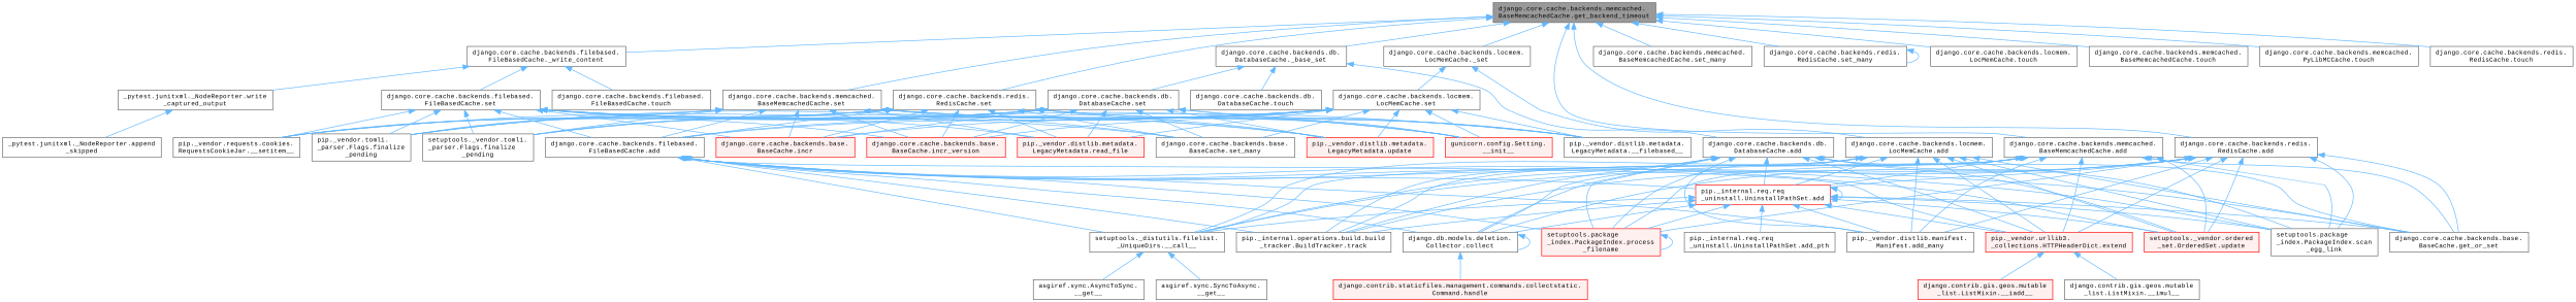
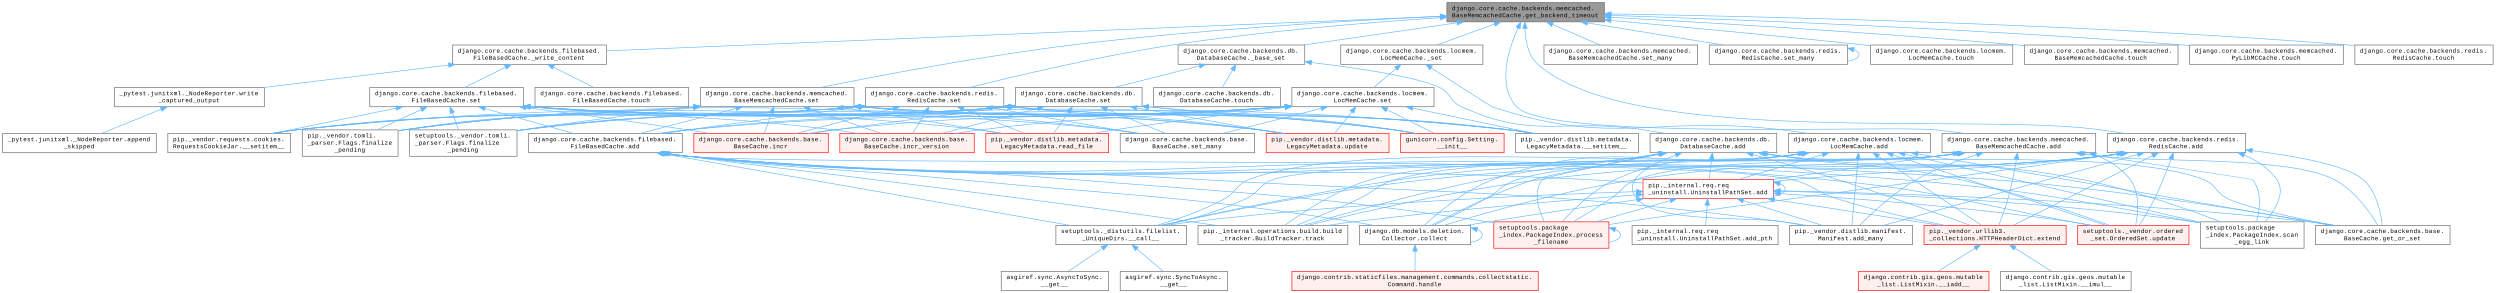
  digraph {
    fontname="Liberation Mono"
    rankdir=TB
    node [color=grey40 fillcolor=white fontname="Liberation Mono" fontsize=10 shape=box style=filled]
    edge [color=steelblue1 dir=back fontname="Liberation Mono" fontsize=10 labelfontname=Helvetica labelfontsize=10 style=solid]
    n1 [color=gray40 fillcolor=grey60 fontcolor=black height=0.2 label="django.core.cache.backends.memcached.\lBaseMemcachedCache.get_backend_timeout" width=0.4]
    n2 [height=0.2 label="django.core.cache.backends.db.\lDatabaseCache._base_set" width=0.4]
    n3 [height=0.2 label="django.core.cache.backends.locmem.\lLocMemCache._set" width=0.4]
    n4 [height=0.2 label="django.core.cache.backends.filebased.\lFileBasedCache._write_content" width=0.4]
    n5 [height=0.2 label="django.core.cache.backends.memcached.\lBaseMemcachedCache.add" width=0.4]
    n6 [height=0.2 label="django.core.cache.backends.redis.\lRedisCache.add" width=0.4]
    n7 [height=0.2 label="django.core.cache.backends.memcached.\lBaseMemcachedCache.set" width=0.4]
    n8 [height=0.2 label="django.core.cache.backends.redis.\lRedisCache.set" width=0.4]
    n9 [height=0.2 label="django.core.cache.backends.memcached.\lBaseMemcachedCache.set_many" width=0.4]
    n10 [height=0.2 label="django.core.cache.backends.redis.\lRedisCache.set_many" width=0.4]
    n11 [height=0.2 label="django.core.cache.backends.locmem.\lLocMemCache.touch" width=0.4]
    n12 [height=0.2 label="django.core.cache.backends.memcached.\lBaseMemcachedCache.touch" width=0.4]
    n13 [height=0.2 label="django.core.cache.backends.memcached.\lPyLibMCCache.touch" width=0.4]
    n14 [height=0.2 label="django.core.cache.backends.redis.\lRedisCache.touch" width=0.4]
    n15 [height=0.2 label="django.core.cache.backends.db.\lDatabaseCache.add" width=0.4]
    n16 [height=0.2 label="django.core.cache.backends.db.\lDatabaseCache.set" width=0.4]
    n17 [height=0.2 label="django.core.cache.backends.db.\lDatabaseCache.touch" width=0.4]
    n18 [height=0.2 label="django.core.cache.backends.locmem.\lLocMemCache.add" width=0.4]
    n19 [height=0.2 label="django.core.cache.backends.locmem.\lLocMemCache.set" width=0.4]
    n20 [height=0.2 label="django.core.cache.backends.filebased.\lFileBasedCache.set" width=0.4]
    n21 [height=0.2 label="django.core.cache.backends.filebased.\lFileBasedCache.touch" width=0.4]
    n22 [height=0.2 label="_pytest.junitxml._NodeReporter.write\l_captured_output" width=0.4]
    n23 [height=0.2 label="setuptools._distutils.filelist.\l_UniqueDirs.__call__" width=0.4]
    n24 [color=red height=0.2 label="pip._internal.req.req\l_uninstall.UninstallPathSet.add" width=0.4]
    n25 [height=0.2 label="pip._vendor.distlib.manifest.\lManifest.add_many" width=0.4]
    n26 [height=0.2 label="django.db.models.deletion.\lCollector.collect" width=0.4]
    n27 [color=red fillcolor="#FFF0F0" height=0.2 label="pip._vendor.urllib3.\l_collections.HTTPHeaderDict.extend" width=0.4]
    n28 [height=0.2 label="django.core.cache.backends.base.\lBaseCache.get_or_set" width=0.4]
    n29 [color=red fillcolor="#FFF0F0" height=0.2 label="setuptools.package\l_index.PackageIndex.process\l_filename" width=0.4]
    n30 [height=0.2 label="setuptools.package\l_index.PackageIndex.scan\l_egg_link" width=0.4]
    n31 [height=0.2 label="pip._internal.operations.build.build\l_tracker.BuildTracker.track" width=0.4]
    n32 [color=red fillcolor="#FFF0F0" height=0.2 label="setuptools._vendor.ordered\l_set.OrderedSet.update" width=0.4]
    n33 [color=red fillcolor="#FFF0F0" height=0.2 label="gunicorn.config.Setting.\l__init__" width=0.4]
-   n34 [height=0.2 label="pip._vendor.distlib.metadata.\lLegacyMetadata.__filebased__" width=0.4]
+   n34 [height=0.2 label="pip._vendor.distlib.metadata.\lLegacyMetadata.__setitem__" width=0.4]
    n35 [height=0.2 label="pip._vendor.requests.cookies.\lRequestsCookieJar.__setitem__" width=0.4]
    n36 [height=0.2 label="django.core.cache.backends.filebased.\lFileBasedCache.add" width=0.4]
    n37 [height=0.2 label="pip._vendor.tomli.\l_parser.Flags.finalize\l_pending" width=0.4]
    n38 [height=0.2 label="setuptools._vendor.tomli.\l_parser.Flags.finalize\l_pending" width=0.4]
    n39 [color=red fillcolor="#FFF0F0" height=0.2 label="django.core.cache.backends.base.\lBaseCache.incr" width=0.4]
    n40 [color=red fillcolor="#FFF0F0" height=0.2 label="django.core.cache.backends.base.\lBaseCache.incr_version" width=0.4]
    n41 [color=red fillcolor="#FFF0F0" height=0.2 label="pip._vendor.distlib.metadata.\lLegacyMetadata.read_file" width=0.4]
    n42 [height=0.2 label="django.core.cache.backends.base.\lBaseCache.set_many" width=0.4]
    n43 [color=red fillcolor="#FFF0F0" height=0.2 label="pip._vendor.distlib.metadata.\lLegacyMetadata.update" width=0.4]
    n44 [height=0.2 label="asgiref.sync.AsyncToSync.\l__get__" width=0.4]
    n45 [height=0.2 label="asgiref.sync.SyncToAsync.\l__get__" width=0.4]
    n46 [height=0.2 label="pip._internal.req.req\l_uninstall.UninstallPathSet.add_pth" width=0.4]
    n47 [color=red fillcolor="#FFF0F0" height=0.2 label="django.contrib.staticfiles.management.commands.collectstatic.\lCommand.handle" width=0.4]
    n48 [color=red fillcolor="#FFF0F0" height=0.2 label="django.contrib.gis.geos.mutable\l_list.ListMixin.__iadd__" width=0.4]
    n49 [height=0.2 label="django.contrib.gis.geos.mutable\l_list.ListMixin.__imul__" width=0.4]
    n50 [height=0.2 label="_pytest.junitxml._NodeReporter.append\l_skipped" width=0.4]
    n1 -> n2
    n1 -> n3
    n1 -> n4
    n1 -> n5
    n1 -> n6
    n1 -> n7
    n1 -> n8
    n1 -> n9
    n1 -> n10
    n1 -> n11
    n1 -> n12
    n1 -> n13
    n1 -> n14
    n2 -> n15
    n2 -> n16
    n2 -> n17
    n3 -> n18
    n3 -> n19
    n4 -> n20
    n4 -> n21
    n4 -> n22
    n5 -> n23
    n5 -> n24
    n5 -> n25
    n5 -> n26
    n5 -> n27
    n5 -> n28
    n5 -> n29
    n5 -> n30
    n5 -> n31
    n5 -> n32
    n6 -> n23
    n6 -> n24
    n6 -> n25
    n6 -> n26
    n6 -> n27
    n6 -> n28
    n6 -> n29
    n6 -> n30
    n6 -> n31
    n6 -> n32
    n7 -> n33
    n7 -> n34
    n7 -> n35
    n7 -> n36
    n7 -> n37
    n7 -> n38
    n7 -> n39
    n7 -> n40
    n7 -> n41
    n7 -> n42
    n7 -> n43
    n8 -> n33
    n8 -> n34
    n8 -> n35
    n8 -> n36
    n8 -> n37
    n8 -> n38
    n8 -> n39
    n8 -> n40
    n8 -> n41
    n8 -> n42
    n8 -> n43
    n10 -> n10
    n15 -> n23
    n15 -> n24
    n15 -> n25
    n15 -> n26
    n15 -> n27
    n15 -> n28
    n15 -> n29
    n15 -> n30
    n15 -> n31
    n15 -> n32
    n16 -> n33
    n16 -> n34
    n16 -> n35
    n16 -> n36
    n16 -> n37
    n16 -> n38
    n16 -> n39
    n16 -> n40
    n16 -> n41
    n16 -> n42
    n16 -> n43
    n18 -> n23
    n18 -> n24
    n18 -> n25
+   n18 -> n26
    n18 -> n27
    n18 -> n28
    n18 -> n29
    n18 -> n30
    n18 -> n31
    n18 -> n32
    n19 -> n33
    n19 -> n34
    n19 -> n35
    n19 -> n36
    n19 -> n37
    n19 -> n38
    n19 -> n39
    n19 -> n40
    n19 -> n41
    n19 -> n42
    n19 -> n43
    n20 -> n33
    n20 -> n34
    n20 -> n35
    n20 -> n36
    n20 -> n37
    n20 -> n38
    n20 -> n39
    n20 -> n40
    n20 -> n41
    n20 -> n42
    n20 -> n43
    n22 -> n50
    n23 -> n44
    n23 -> n45
    n24 -> n23
    n24 -> n24
    n24 -> n25
    n24 -> n26
    n24 -> n27
    n24 -> n28
    n24 -> n29
    n24 -> n30
    n24 -> n31
    n24 -> n32
    n24 -> n46
    n26 -> n26
    n26 -> n47
    n27 -> n48
    n27 -> n49
    n29 -> n29
    n36 -> n23
    n36 -> n24
    n36 -> n25
    n36 -> n26
    n36 -> n27
    n36 -> n28
    n36 -> n29
    n36 -> n30
    n36 -> n31
    n36 -> n32
  }
